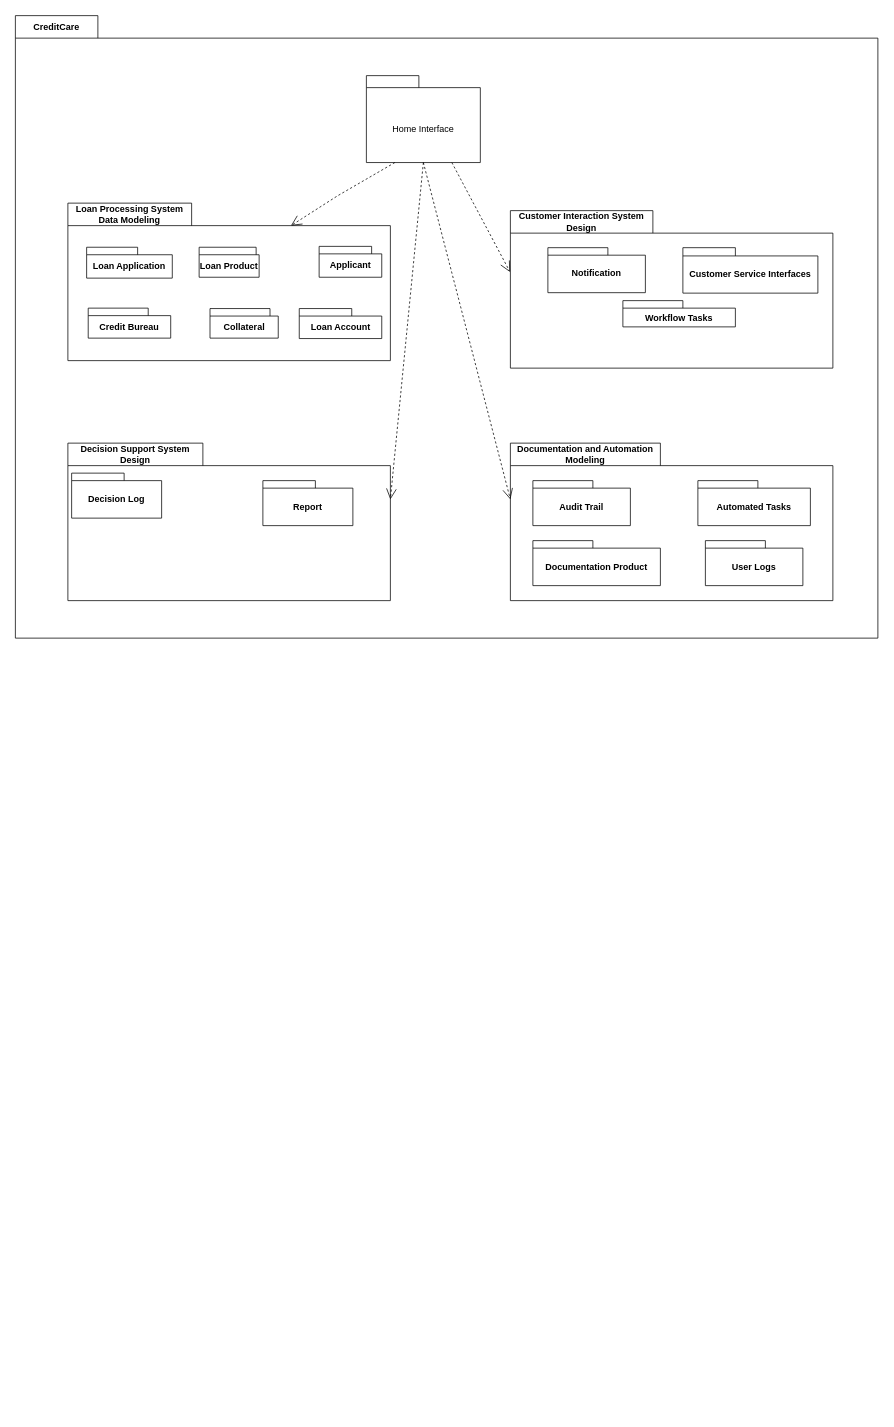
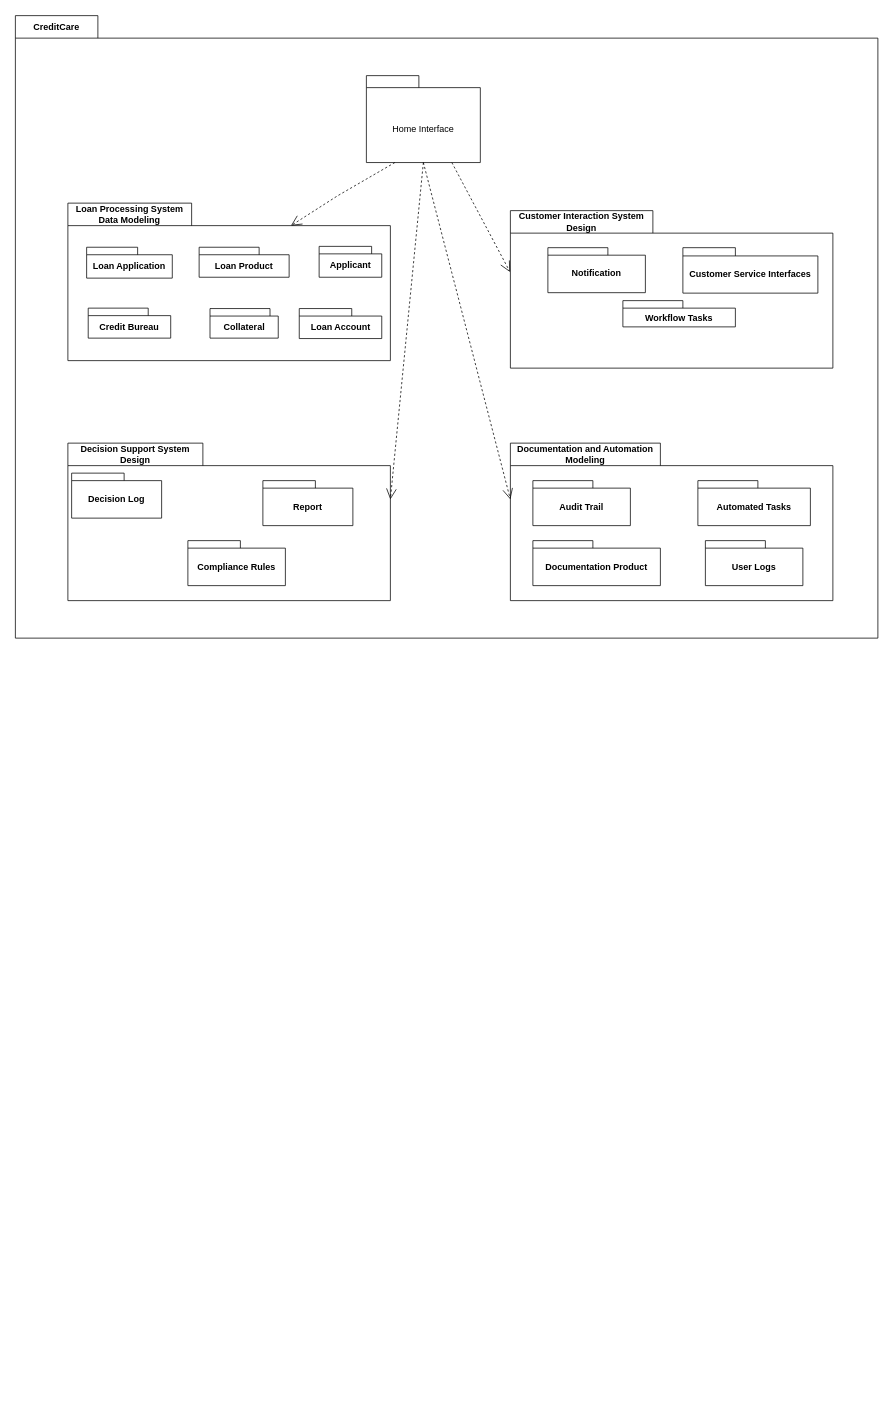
  <mxCell id="0" />
  <mxCell id="1" parent="0" />
  <mxCell id="2" value="CreditCare" style="shape=folder;fontStyle=1;tabWidth=110;tabHeight=30;tabPosition=left;html=1;boundedLbl=1;labelInHeader=1;container=1;collapsible=0;whiteSpace=wrap;" vertex="1" parent="1"><mxGeometry x="20" y="20" width="1150" height="830" as="geometry" /></mxCell>
  <mxCell id="3" value="" style="html=1;strokeColor=none;resizeWidth=1;resizeHeight=1;fillColor=none;part=1;connectable=0;allowArrows=0;deletable=0;whiteSpace=wrap;" vertex="1" parent="2"><mxGeometry width="1150" height="1850.492" relative="1" as="geometry"><mxPoint y="30" as="offset" /></mxGeometry></mxCell>
  <mxCell id="4" value="Decision Support System Design" style="shape=folder;fontStyle=1;tabWidth=180;tabHeight=30;tabPosition=left;html=1;boundedLbl=1;labelInHeader=1;container=1;collapsible=0;whiteSpace=wrap;" vertex="1" parent="2"><mxGeometry x="70.0" y="570" width="430" height="210" as="geometry" /></mxCell>
  <mxCell id="5" value="" style="html=1;strokeColor=none;resizeWidth=1;resizeHeight=1;fillColor=none;part=1;connectable=0;allowArrows=0;deletable=0;whiteSpace=wrap;" vertex="1" parent="4"><mxGeometry width="430" height="180" relative="1" as="geometry"><mxPoint y="30" as="offset" /></mxGeometry></mxCell>
  <mxCell id="6" value=" Decision Log" style="shape=folder;fontStyle=1;tabWidth=70;tabHeight=10;tabPosition=left;html=1;boundedLbl=1;whiteSpace=wrap;" vertex="1" parent="4"><mxGeometry x="5" y="40" width="120" height="60" as="geometry" /></mxCell>
  <mxCell id="7" value="Report" style="shape=folder;fontStyle=1;tabWidth=70;tabHeight=10;tabPosition=left;html=1;boundedLbl=1;whiteSpace=wrap;" vertex="1" parent="4"><mxGeometry x="260" y="50" width="120" height="60" as="geometry" /></mxCell>
+ <mxCell id="8" value="Compliance Rules" style="shape=folder;fontStyle=1;tabWidth=70;tabHeight=10;tabPosition=left;html=1;boundedLbl=1;whiteSpace=wrap;" vertex="1" parent="4"><mxGeometry x="160" y="130" width="130" height="60" as="geometry" /></mxCell>
  <mxCell id="9" value="Documentation and Automation Modeling" style="shape=folder;fontStyle=1;tabWidth=200;tabHeight=30;tabPosition=left;html=1;boundedLbl=1;labelInHeader=1;container=1;collapsible=0;whiteSpace=wrap;" vertex="1" parent="2"><mxGeometry x="660" y="570" width="430" height="210" as="geometry" /></mxCell>
  <mxCell id="10" value="" style="html=1;strokeColor=none;resizeWidth=1;resizeHeight=1;fillColor=none;part=1;connectable=0;allowArrows=0;deletable=0;whiteSpace=wrap;" vertex="1" parent="9"><mxGeometry width="430" height="170.71" relative="1" as="geometry"><mxPoint y="30" as="offset" /></mxGeometry></mxCell>
  <mxCell id="11" value="Audit Trail " style="shape=folder;fontStyle=1;tabWidth=80;tabHeight=10;tabPosition=left;html=1;boundedLbl=1;whiteSpace=wrap;" vertex="1" parent="9"><mxGeometry x="30" y="50" width="130" height="60" as="geometry" /></mxCell>
  <mxCell id="12" value="Documentation Product " style="shape=folder;fontStyle=1;tabWidth=80;tabHeight=10;tabPosition=left;html=1;boundedLbl=1;whiteSpace=wrap;" vertex="1" parent="9"><mxGeometry x="30" y="130" width="170" height="60" as="geometry" /></mxCell>
  <mxCell id="13" value="User Logs " style="shape=folder;fontStyle=1;tabWidth=80;tabHeight=10;tabPosition=left;html=1;boundedLbl=1;whiteSpace=wrap;" vertex="1" parent="9"><mxGeometry x="260" y="130" width="130" height="60" as="geometry" /></mxCell>
  <mxCell id="14" value="Automated Tasks " style="shape=folder;fontStyle=1;tabWidth=80;tabHeight=10;tabPosition=left;html=1;boundedLbl=1;whiteSpace=wrap;" vertex="1" parent="9"><mxGeometry x="250" y="50" width="150" height="60" as="geometry" /></mxCell>
  <mxCell id="15" value="Customer Interaction System Design" style="shape=folder;fontStyle=1;tabWidth=190;tabHeight=30;tabPosition=left;html=1;boundedLbl=1;labelInHeader=1;container=1;collapsible=0;whiteSpace=wrap;" vertex="1" parent="2"><mxGeometry x="660" y="260" width="430" height="210" as="geometry" /></mxCell>
  <mxCell id="16" value="" style="html=1;strokeColor=none;resizeWidth=1;resizeHeight=1;fillColor=none;part=1;connectable=0;allowArrows=0;deletable=0;whiteSpace=wrap;" vertex="1" parent="15"><mxGeometry width="430" height="180" relative="1" as="geometry"><mxPoint y="30" as="offset" /></mxGeometry></mxCell>
  <mxCell id="17" value="Notification" style="shape=folder;fontStyle=1;tabWidth=80;tabHeight=10;tabPosition=left;html=1;boundedLbl=1;whiteSpace=wrap;" vertex="1" parent="15"><mxGeometry x="50" y="49.41" width="130" height="60" as="geometry" /></mxCell>
  <mxCell id="18" value="Customer Service&amp;nbsp;Interfaces" style="shape=folder;fontStyle=1;tabWidth=70;tabHeight=11;tabPosition=left;html=1;boundedLbl=1;whiteSpace=wrap;" vertex="1" parent="15"><mxGeometry x="230" y="49.41" width="180" height="60.59" as="geometry" /></mxCell>
  <mxCell id="19" style="edgeStyle=orthogonalEdgeStyle;rounded=0;orthogonalLoop=1;jettySize=auto;html=1;exitX=0.5;exitY=1;exitDx=0;exitDy=0;exitPerimeter=0;" edge="1" parent="15" source="18" target="18"><mxGeometry relative="1" as="geometry" /></mxCell>
  <mxCell id="20" value="  Workflow Tasks" style="shape=folder;fontStyle=1;tabWidth=80;tabHeight=10;tabPosition=left;html=1;boundedLbl=1;whiteSpace=wrap;" vertex="1" parent="15"><mxGeometry x="150" y="120" width="150" height="35" as="geometry" /></mxCell>
  <mxCell id="21" value="Loan Processing System Data Modeling" style="shape=folder;fontStyle=1;tabWidth=165;tabHeight=30;tabPosition=left;html=1;boundedLbl=1;labelInHeader=1;container=1;collapsible=0;whiteSpace=wrap;" vertex="1" parent="2"><mxGeometry x="70" y="250" width="430" height="210" as="geometry" /></mxCell>
  <mxCell id="22" value="" style="html=1;strokeColor=none;resizeWidth=1;resizeHeight=1;fillColor=none;part=1;connectable=0;allowArrows=0;deletable=0;whiteSpace=wrap;" vertex="1" parent="21"><mxGeometry width="388.654" height="147" relative="1" as="geometry"><mxPoint y="30" as="offset" /></mxGeometry></mxCell>
  <mxCell id="23" value="Loan Application" style="shape=folder;fontStyle=1;tabWidth=68;tabHeight=10;tabPosition=left;html=1;boundedLbl=1;whiteSpace=wrap;" vertex="1" parent="21"><mxGeometry x="25" y="58.83" width="114.22" height="41.17" as="geometry" /></mxCell>
- <mxCell id="24" value="Loan Product" style="shape=folder;fontStyle=1;tabWidth=80;tabHeight=10;tabPosition=left;html=1;boundedLbl=1;whiteSpace=wrap;" vertex="1" parent="21"><mxGeometry x="175" y="58.83" width="80" height="40" as="geometry" /></mxCell>
+ <mxCell id="24" value="Loan Product" style="shape=folder;fontStyle=1;tabWidth=80;tabHeight=10;tabPosition=left;html=1;boundedLbl=1;whiteSpace=wrap;" vertex="1" parent="21"><mxGeometry x="175" y="58.83" width="120" height="40" as="geometry" /></mxCell>
  <mxCell id="25" value="Applicant" style="shape=folder;fontStyle=1;tabWidth=70;tabHeight=10;tabPosition=left;html=1;boundedLbl=1;whiteSpace=wrap;" vertex="1" parent="21"><mxGeometry x="334.999" y="57.66" width="83.511" height="41.17" as="geometry" /></mxCell>
  <mxCell id="26" value="Credit Bureau" style="shape=folder;fontStyle=1;tabWidth=80;tabHeight=10;tabPosition=left;html=1;boundedLbl=1;whiteSpace=wrap;" vertex="1" parent="21"><mxGeometry x="27.11" y="140" width="110" height="40" as="geometry" /></mxCell>
  <mxCell id="27" value="Loan Account" style="shape=folder;fontStyle=1;tabWidth=70;tabHeight=10;tabPosition=left;html=1;boundedLbl=1;whiteSpace=wrap;" vertex="1" parent="21"><mxGeometry x="308.51" y="140.57" width="110" height="40" as="geometry" /></mxCell>
  <mxCell id="28" value="Collateral" style="shape=folder;fontStyle=1;tabWidth=80;tabHeight=10;tabPosition=left;html=1;boundedLbl=1;whiteSpace=wrap;" vertex="1" parent="21"><mxGeometry x="189.518" y="140.57" width="90.962" height="39.43" as="geometry" /></mxCell>
  <mxCell id="29" value="" style="shape=folder;fontStyle=1;tabWidth=70;tabHeight=16;tabPosition=left;html=1;boundedLbl=1;labelInHeader=1;container=1;collapsible=0;whiteSpace=wrap;" vertex="1" parent="2"><mxGeometry x="468" y="80" width="151.95" height="115.9" as="geometry" /></mxCell>
  <mxCell id="30" value="Home Interface" style="html=1;strokeColor=none;resizeWidth=1;resizeHeight=1;fillColor=none;part=1;connectable=0;allowArrows=0;deletable=0;whiteSpace=wrap;" vertex="1" parent="29"><mxGeometry width="151.95" height="81.13" relative="1" as="geometry"><mxPoint y="30" as="offset" /></mxGeometry></mxCell>
  <mxCell id="31" value="" style="edgeStyle=none;html=1;endArrow=open;endSize=12;dashed=1;verticalAlign=bottom;rounded=0;exitX=0.25;exitY=1;exitDx=0;exitDy=0;exitPerimeter=0;entryX=0;entryY=0;entryDx=297.5;entryDy=30;entryPerimeter=0;" edge="1" parent="2" source="29" target="21"><mxGeometry width="160" relative="1" as="geometry"><mxPoint x="580" y="230" as="sourcePoint" /><mxPoint x="740" y="230" as="targetPoint" /><Array as="points"><mxPoint x="430" y="240" /></Array></mxGeometry></mxCell>
  <mxCell id="32" value="" style="edgeStyle=none;html=1;endArrow=open;endSize=12;dashed=1;verticalAlign=bottom;rounded=0;exitX=0.75;exitY=1;exitDx=0;exitDy=0;exitPerimeter=0;entryX=-0.001;entryY=0.39;entryDx=0;entryDy=0;entryPerimeter=0;" edge="1" parent="2" source="29" target="15"><mxGeometry width="160" relative="1" as="geometry"><mxPoint x="650" y="220" as="sourcePoint" /><mxPoint x="810" y="220" as="targetPoint" /></mxGeometry></mxCell>
  <mxCell id="33" value="" style="edgeStyle=none;html=1;endArrow=open;endSize=12;dashed=1;verticalAlign=bottom;rounded=0;exitX=0.5;exitY=1;exitDx=0;exitDy=0;exitPerimeter=0;entryX=0;entryY=0;entryDx=430;entryDy=75;entryPerimeter=0;" edge="1" parent="2" source="29" target="4"><mxGeometry width="160" relative="1" as="geometry"><mxPoint x="550" y="400" as="sourcePoint" /><mxPoint x="710" y="400" as="targetPoint" /></mxGeometry></mxCell>
  <mxCell id="34" value="" style="edgeStyle=none;html=1;endArrow=open;endSize=12;dashed=1;verticalAlign=bottom;rounded=0;exitX=0.5;exitY=1;exitDx=0;exitDy=0;exitPerimeter=0;entryX=0;entryY=0;entryDx=0;entryDy=75;entryPerimeter=0;" edge="1" parent="2" source="29" target="9"><mxGeometry width="160" relative="1" as="geometry"><mxPoint x="580" y="390" as="sourcePoint" /><mxPoint x="740" y="390" as="targetPoint" /></mxGeometry></mxCell>
